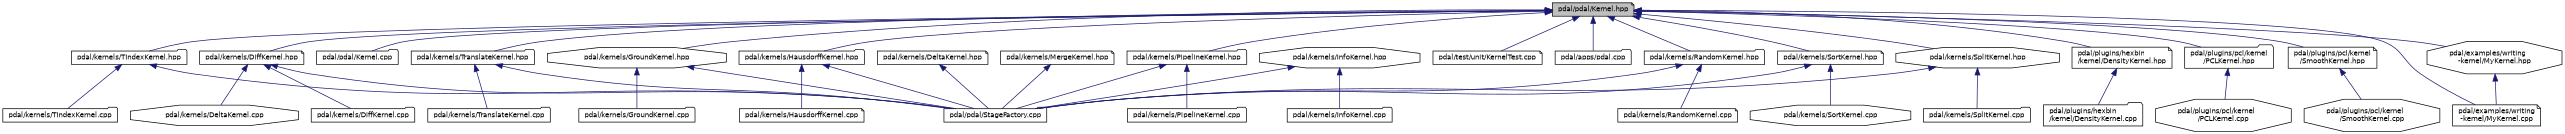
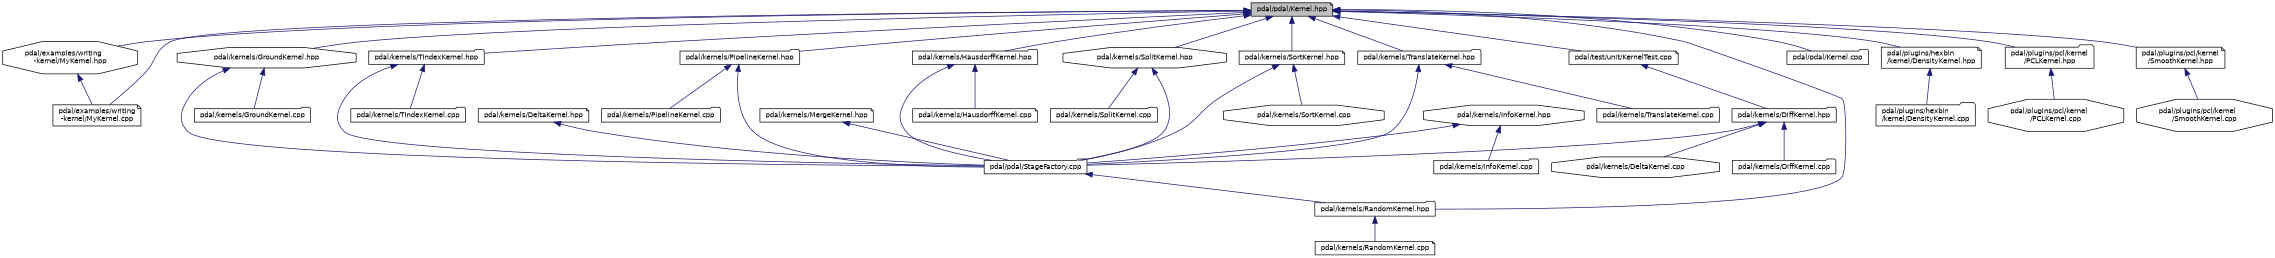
  digraph {
    node [color=black fillcolor=white fontname=Helvetica fontsize=10 shape=folder style=filled]
    edge [color=midnightblue dir=back fontname=Helvetica fontsize=10 labelfontname=Helvetica labelfontsize=10 style=solid]
    n1 [fillcolor=grey75 fontcolor=black height=0.2 label="pdal/pdal/Kernel.hpp" shape=note width=0.4]
-   n2 [height=0.2 label="pdal/apps/pdal.cpp" width=0.4]
    n3 [height=0.2 label="pdal/examples/writing\l-kernel/MyKernel.hpp" shape=octagon width=0.4]
    n4 [height=0.2 label="pdal/examples/writing\l-kernel/MyKernel.cpp" shape=note width=0.4]
-   n5 [height=0.2 label="pdal/kernels/DiffKernel.hpp" shape=note width=0.4]
+   n5 [height=0.2 label="pdal/kernels/DiffKernel.hpp" width=0.4]
    n6 [height=0.2 label="pdal/kernels/GroundKernel.hpp" shape=octagon width=0.4]
    n7 [height=0.2 label="pdal/kernels/HausdorffKernel.hpp" width=0.4]
    n8 [height=0.2 label="pdal/kernels/PipelineKernel.hpp" width=0.4]
    n9 [height=0.2 label="pdal/kernels/RandomKernel.hpp" width=0.4]
    n10 [height=0.2 label="pdal/kernels/SortKernel.hpp" shape=note width=0.4]
    n11 [height=0.2 label="pdal/kernels/SplitKernel.hpp" shape=octagon width=0.4]
    n12 [height=0.2 label="pdal/kernels/TIndexKernel.hpp" width=0.4]
    n13 [height=0.2 label="pdal/kernels/TranslateKernel.hpp" width=0.4]
    n14 [height=0.2 label="pdal/pdal/Kernel.cpp" width=0.4]
    n15 [height=0.2 label="pdal/plugins/hexbin\l/kernel/DensityKernel.hpp" shape=note width=0.4]
    n16 [height=0.2 label="pdal/plugins/pcl/kernel\l/PCLKernel.hpp" width=0.4]
    n17 [height=0.2 label="pdal/plugins/pcl/kernel\l/SmoothKernel.hpp" shape=note width=0.4]
    n18 [height=0.2 label="pdal/test/unit/KernelTest.cpp" shape=note width=0.4]
    n19 [height=0.2 label="pdal/kernels/DeltaKernel.hpp" shape=note width=0.4]
    n20 [height=0.2 label="pdal/pdal/StageFactory.cpp" width=0.4]
    n21 [height=0.2 label="pdal/kernels/DeltaKernel.cpp" shape=octagon width=0.4]
    n22 [height=0.2 label="pdal/kernels/DiffKernel.cpp" width=0.4]
    n23 [height=0.2 label="pdal/kernels/GroundKernel.cpp" width=0.4]
    n24 [height=0.2 label="pdal/kernels/HausdorffKernel.cpp" shape=note width=0.4]
    n25 [height=0.2 label="pdal/kernels/InfoKernel.hpp" shape=octagon width=0.4]
    n26 [height=0.2 label="pdal/kernels/InfoKernel.cpp" width=0.4]
    n27 [height=0.2 label="pdal/kernels/MergeKernel.hpp" shape=note width=0.4]
    n28 [height=0.2 label="pdal/kernels/PipelineKernel.cpp" width=0.4]
    n29 [height=0.2 label="pdal/kernels/RandomKernel.cpp" shape=note width=0.4]
    n30 [height=0.2 label="pdal/kernels/SortKernel.cpp" shape=octagon width=0.4]
    n31 [height=0.2 label="pdal/kernels/SplitKernel.cpp" width=0.4]
    n32 [height=0.2 label="pdal/kernels/TIndexKernel.cpp" width=0.4]
    n33 [height=0.2 label="pdal/kernels/TranslateKernel.cpp" width=0.4]
    n34 [height=0.2 label="pdal/plugins/hexbin\l/kernel/DensityKernel.cpp" width=0.4]
    n35 [height=0.2 label="pdal/plugins/pcl/kernel\l/PCLKernel.cpp" shape=octagon width=0.4]
    n36 [height=0.2 label="pdal/plugins/pcl/kernel\l/SmoothKernel.cpp" shape=octagon width=0.4]
-   n1 -> n2
    n1 -> n3
    n1 -> n4
-   n1 -> n5
+   n18 -> n5
    n1 -> n6
    n1 -> n7
    n1 -> n8
    n1 -> n9
    n1 -> n10
    n1 -> n11
    n1 -> n12
    n1 -> n13
    n1 -> n14
    n1 -> n15
    n1 -> n16
    n1 -> n17
    n1 -> n18
    n3 -> n4
    n5 -> n20
    n5 -> n21
    n5 -> n22
    n6 -> n20
    n6 -> n23
    n7 -> n20
    n7 -> n24
    n8 -> n20
    n8 -> n28
-   n9 -> n20
+   n20 -> n9
    n9 -> n29
    n10 -> n20
    n10 -> n30
    n11 -> n20
    n11 -> n31
    n12 -> n20
    n12 -> n32
    n13 -> n20
    n13 -> n33
    n15 -> n34
    n16 -> n35
    n17 -> n36
    n19 -> n20
    n25 -> n20
    n25 -> n26
    n27 -> n20
  }
